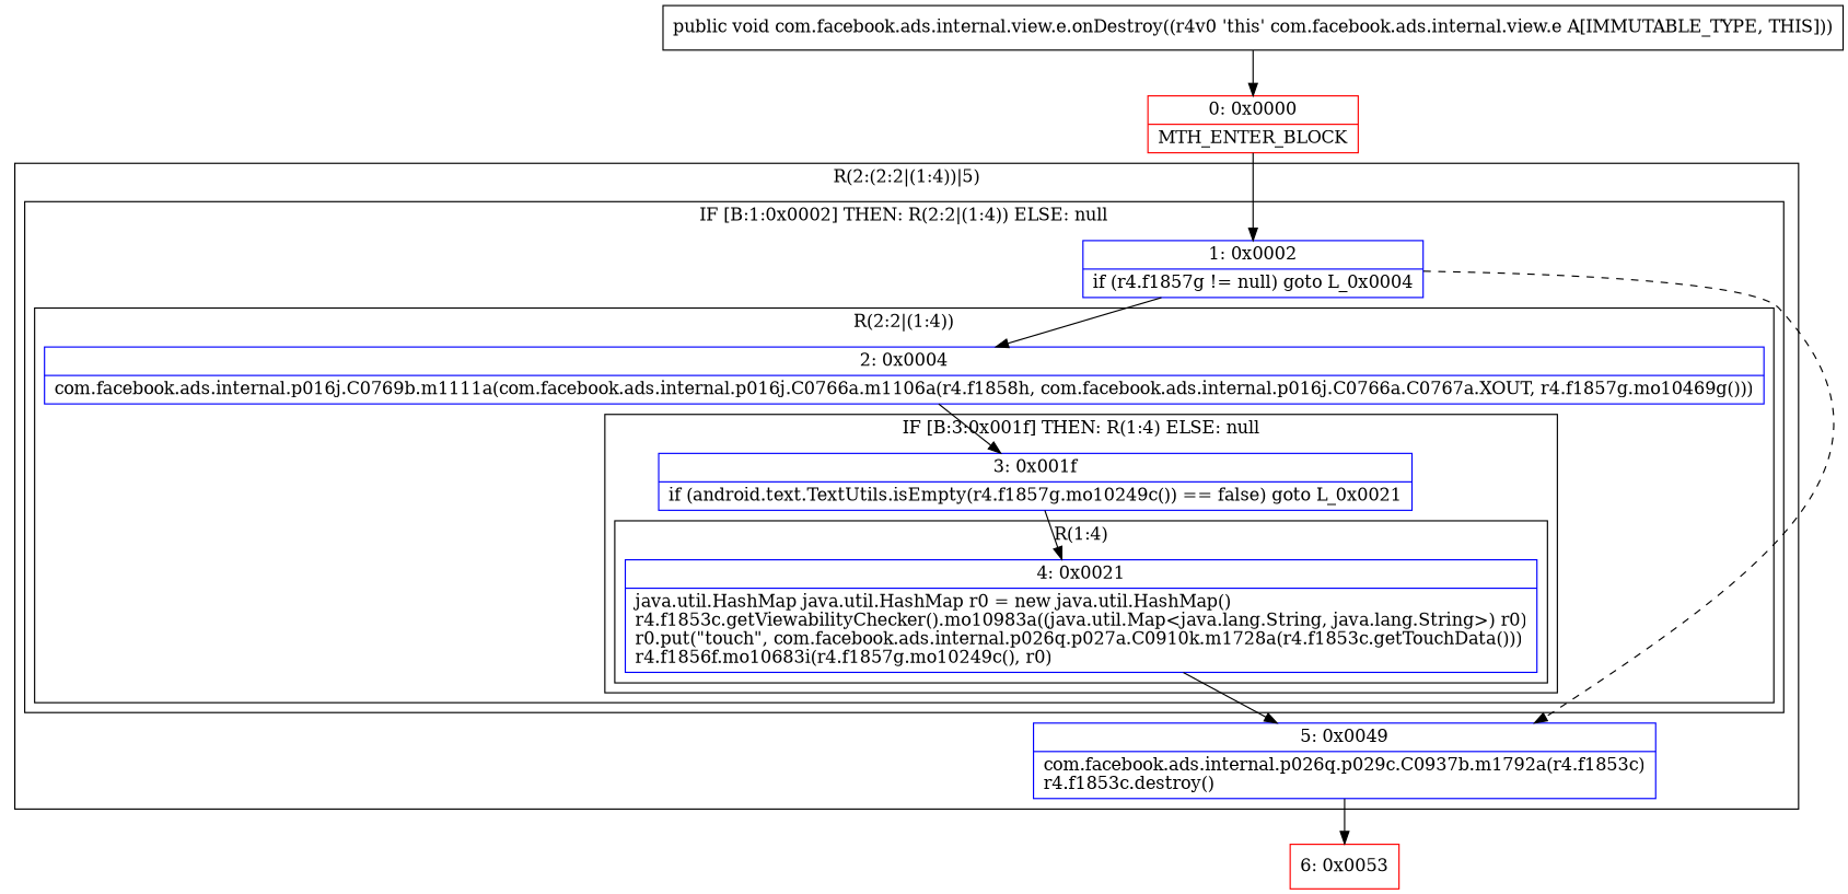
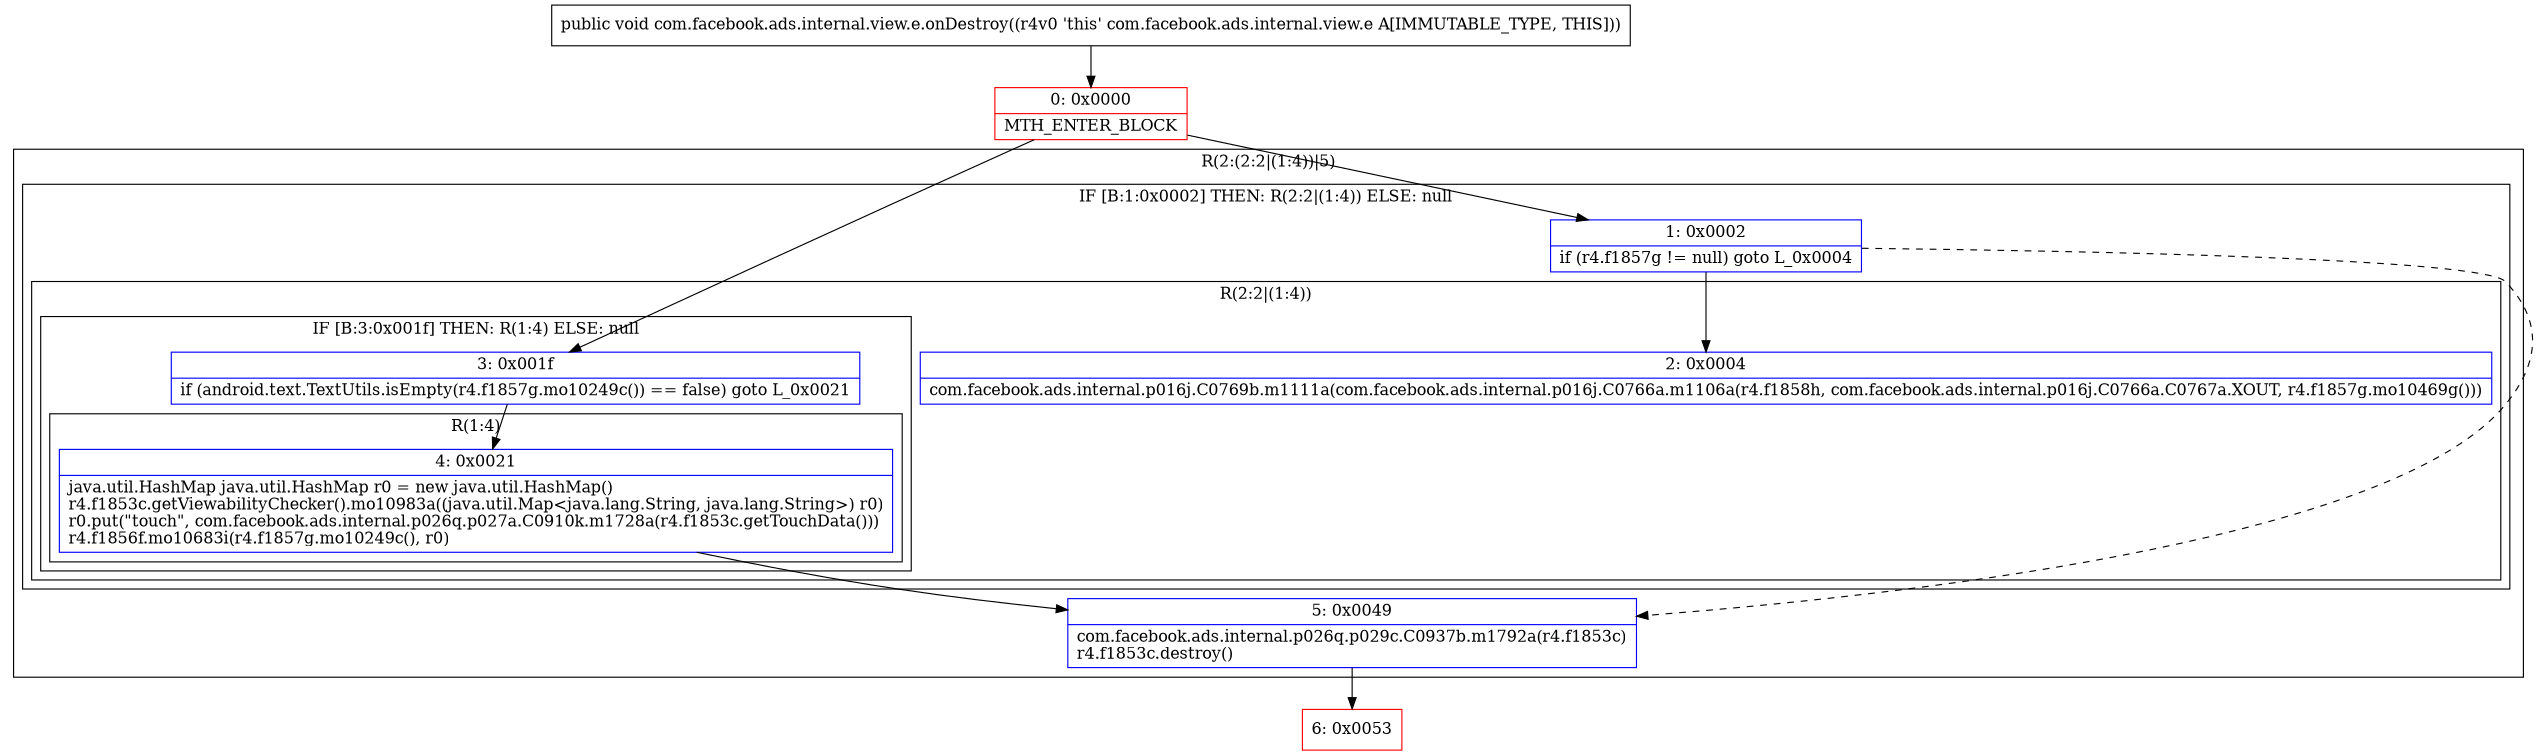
  digraph {
    node [color=blue shape=record]
    n1 [label="{4\:\ 0x0021|java.util.HashMap java.util.HashMap r0 = new java.util.HashMap()\lr4.f1853c.getViewabilityChecker().mo10983a((java.util.Map\<java.lang.String, java.lang.String\>) r0)\lr0.put(\"touch\", com.facebook.ads.internal.p026q.p027a.C0910k.m1728a(r4.f1853c.getTouchData()))\lr4.f1856f.mo10683i(r4.f1857g.mo10249c(), r0)\l}"]
    n2 [label="{3\:\ 0x001f|if (android.text.TextUtils.isEmpty(r4.f1857g.mo10249c()) == false) goto L_0x0021\l}"]
    n3 [label="{2\:\ 0x0004|com.facebook.ads.internal.p016j.C0769b.m1111a(com.facebook.ads.internal.p016j.C0766a.m1106a(r4.f1858h, com.facebook.ads.internal.p016j.C0766a.C0767a.XOUT, r4.f1857g.mo10469g()))\l}"]
    n4 [label="{1\:\ 0x0002|if (r4.f1857g != null) goto L_0x0004\l}"]
    n5 [label="{5\:\ 0x0049|com.facebook.ads.internal.p026q.p029c.C0937b.m1792a(r4.f1853c)\lr4.f1853c.destroy()\l}"]
    n6 [color=red label="{6\:\ 0x0053}"]
    n7 [color=red label="{0\:\ 0x0000|MTH_ENTER_BLOCK\l}"]
    n8 [label="{public void com.facebook.ads.internal.view.e.onDestroy((r4v0 'this' com.facebook.ads.internal.view.e A[IMMUTABLE_TYPE, THIS])) }" color=""]
    subgraph cluster_1 {
      label="R(2:(2:2|(1:4))|5)"
      n5
      subgraph cluster_2 {
        label="IF [B:1:0x0002] THEN: R(2:2|(1:4)) ELSE: null"
        n4
        subgraph cluster_3 {
          label="R(2:2|(1:4))"
          n3
          subgraph cluster_4 {
            label="IF [B:3:0x001f] THEN: R(1:4) ELSE: null"
            n2
            subgraph cluster_5 {
              label="R(1:4)"
              n1
            }
          }
        }
      }
    }
    n1 -> n5
    n2 -> n1
-   n3 -> n2
+   n7 -> n2
    n4 -> n3
    n4 -> n5 [style=dashed]
    n5 -> n6
    n7 -> n4
    n8 -> n7
  }
